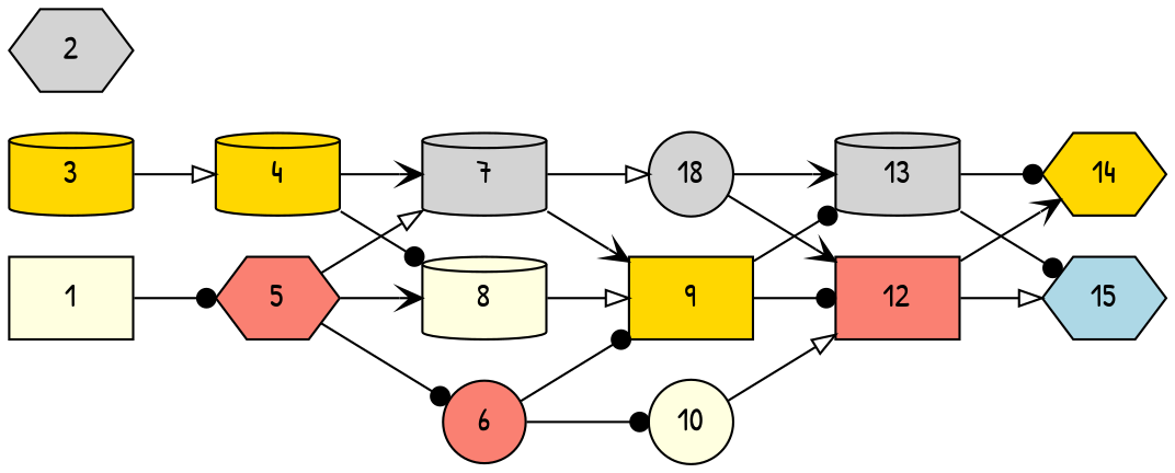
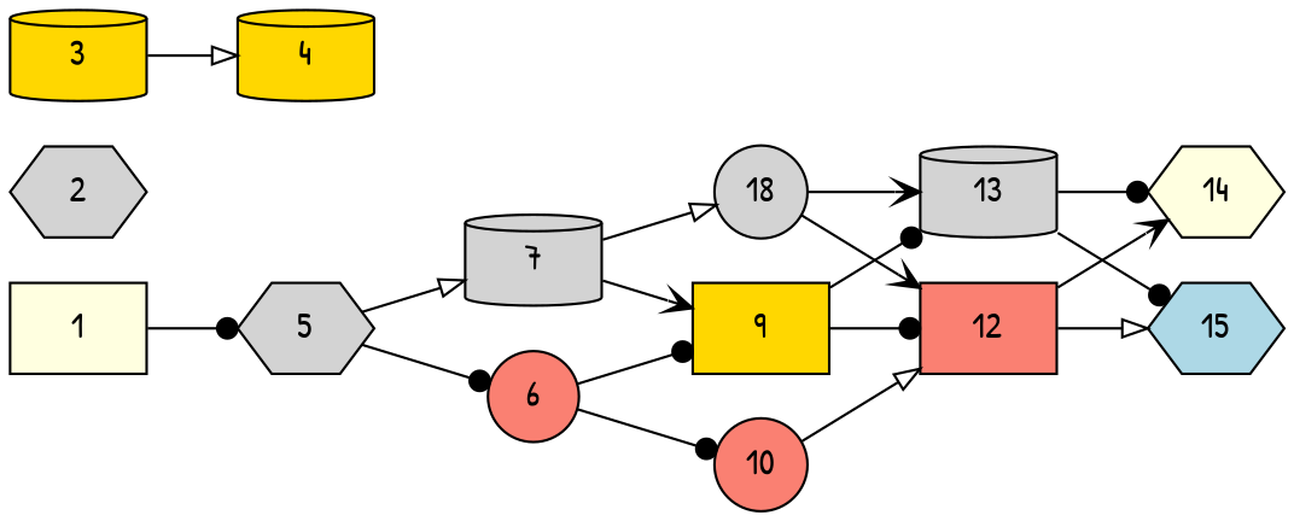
  digraph {
    fontname="Patrick Hand"
    rankdir=LR
    node [alpha=0.12 fillcolor=salmon fontname="Patrick Hand" shape=cylinder style=filled]
    edge [arrowhead=dot fontname="Patrick Hand"]
    1 [alpha=0.05 expect_size=27337728 fillcolor=lightyellow shape=box]
-   5 [alpha=0.13 expect_size=25818112 shape=hexagon]
+   5 [alpha=0.13 expect_size=25818112 fillcolor=lightgrey shape=hexagon]
    7 [alpha=0.16 expect_size=19779584 fillcolor=lightgrey]
-   8 [alpha=0.20 expect_size=33607680 fillcolor=lightyellow]
    6 [alpha=0.07 expect_size=19865600 shape=circle]
    9 [alpha=0.06 expect_size=24991744 fillcolor=gold shape=box]
    n7 [alpha=0.13 expect_size=51735552 fillcolor=lightgrey label=18 shape=circle]
-   10 [expect_size=11334656 fillcolor=lightyellow shape=circle]
+   10 [expect_size=11334656 shape=circle]
    2 [alpha=0.14 expect_size=24129536 fillcolor=lightgrey shape=hexagon]
    3 [expect_size=51902464 fillcolor=gold]
    4 [alpha=0.04 expect_size=23224320 fillcolor=gold]
    12 [alpha=0.05 expect_size=15644672 shape=box]
    13 [alpha=0.00 expect_size=49656832 fillcolor=lightgrey]
-   14 [alpha=0.01 expect_size=31010816 fillcolor=gold shape=hexagon]
+   14 [alpha=0.01 expect_size=31010816 fillcolor=lightyellow shape=hexagon]
    15 [expect_size=40079360 fillcolor=lightblue shape=hexagon]
    1 -> 5
    5 -> 7 [arrowhead=onormal]
-   5 -> 8 [arrowhead=vee]
    5 -> 6
    7 -> 9 [arrowhead=vee]
    7 -> n7 [arrowhead=onormal]
-   8 -> 9 [arrowhead=onormal]
    6 -> 9
    6 -> 10
    9 -> 12
    9 -> 13
    n7 -> 12 [arrowhead=vee]
    n7 -> 13 [arrowhead=vee]
    10 -> 12 [arrowhead=onormal]
    3 -> 4 [arrowhead=onormal]
-   4 -> 7 [arrowhead=vee]
-   4 -> 8
    12 -> 14 [arrowhead=vee]
    12 -> 15 [arrowhead=onormal]
    13 -> 14
    13 -> 15
  }
